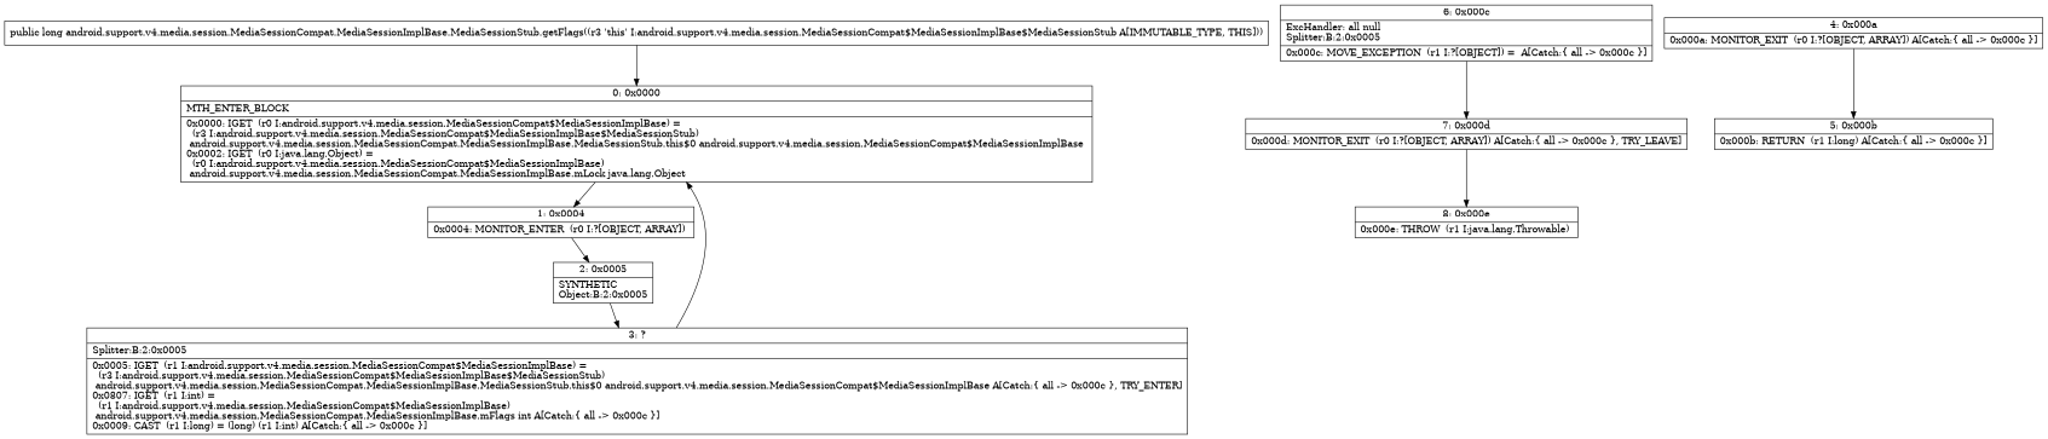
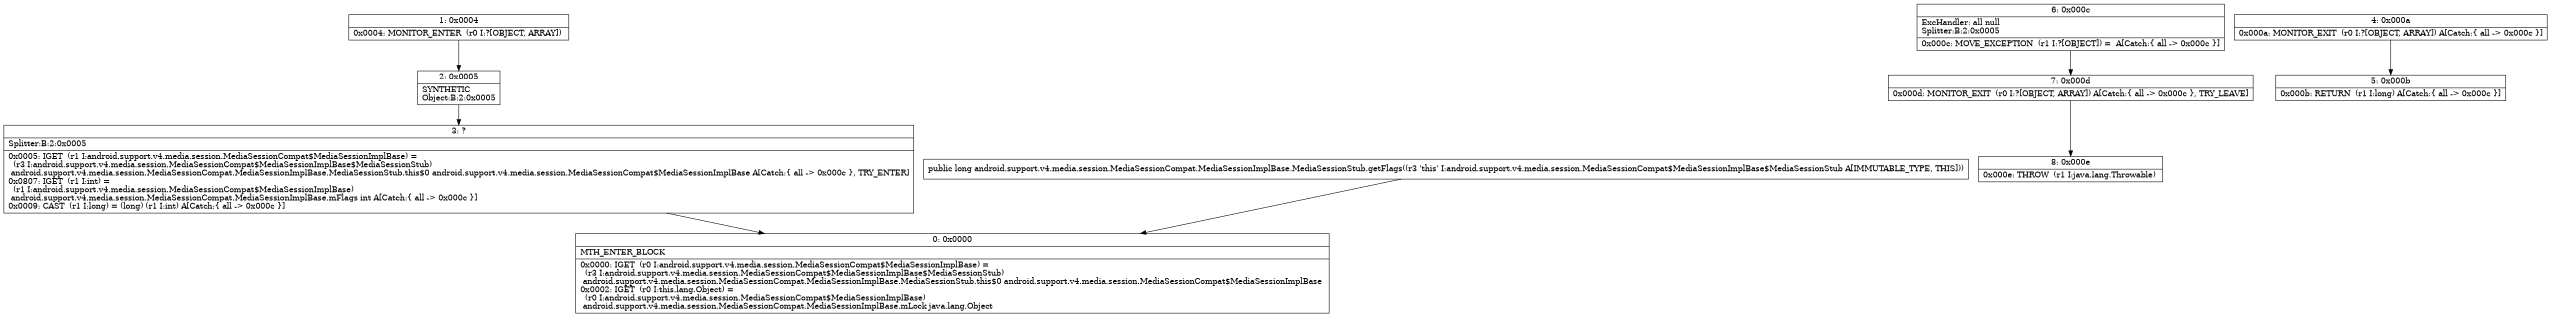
  digraph {
    node [shape=record]
-   n1 [label="{0\:\ 0x0000|MTH_ENTER_BLOCK\l|0x0000: IGET  (r0 I:android.support.v4.media.session.MediaSessionCompat$MediaSessionImplBase) = \l  (r3 I:android.support.v4.media.session.MediaSessionCompat$MediaSessionImplBase$MediaSessionStub)\l android.support.v4.media.session.MediaSessionCompat.MediaSessionImplBase.MediaSessionStub.this$0 android.support.v4.media.session.MediaSessionCompat$MediaSessionImplBase \l0x0002: IGET  (r0 I:java.lang.Object) = \l  (r0 I:android.support.v4.media.session.MediaSessionCompat$MediaSessionImplBase)\l android.support.v4.media.session.MediaSessionCompat.MediaSessionImplBase.mLock java.lang.Object \l}"]
+   n1 [label="{0\:\ 0x0000|MTH_ENTER_BLOCK\l|0x0000: IGET  (r0 I:android.support.v4.media.session.MediaSessionCompat$MediaSessionImplBase) = \l  (r3 I:android.support.v4.media.session.MediaSessionCompat$MediaSessionImplBase$MediaSessionStub)\l android.support.v4.media.session.MediaSessionCompat.MediaSessionImplBase.MediaSessionStub.this$0 android.support.v4.media.session.MediaSessionCompat$MediaSessionImplBase \l0x0002: IGET  (r0 I:this.lang.Object) = \l  (r0 I:android.support.v4.media.session.MediaSessionCompat$MediaSessionImplBase)\l android.support.v4.media.session.MediaSessionCompat.MediaSessionImplBase.mLock java.lang.Object \l}"]
    n2 [label="{1\:\ 0x0004|0x0004: MONITOR_ENTER  (r0 I:?[OBJECT, ARRAY]) \l}"]
    n3 [label="{2\:\ 0x0005|SYNTHETIC\lObject:B:2:0x0005\l}"]
    n4 [label="{3\:\ ?|Splitter:B:2:0x0005\l|0x0005: IGET  (r1 I:android.support.v4.media.session.MediaSessionCompat$MediaSessionImplBase) = \l  (r3 I:android.support.v4.media.session.MediaSessionCompat$MediaSessionImplBase$MediaSessionStub)\l android.support.v4.media.session.MediaSessionCompat.MediaSessionImplBase.MediaSessionStub.this$0 android.support.v4.media.session.MediaSessionCompat$MediaSessionImplBase A[Catch:\{ all \-\> 0x000c \}, TRY_ENTER]\l0x0807: IGET  (r1 I:int) = \l  (r1 I:android.support.v4.media.session.MediaSessionCompat$MediaSessionImplBase)\l android.support.v4.media.session.MediaSessionCompat.MediaSessionImplBase.mFlags int A[Catch:\{ all \-\> 0x000c \}]\l0x0009: CAST  (r1 I:long) = (long) (r1 I:int) A[Catch:\{ all \-\> 0x000c \}]\l}"]
    n5 [label="{6\:\ 0x000c|ExcHandler: all null\lSplitter:B:2:0x0005\l|0x000c: MOVE_EXCEPTION  (r1 I:?[OBJECT]) =  A[Catch:\{ all \-\> 0x000c \}]\l}"]
    n6 [label="{7\:\ 0x000d|0x000d: MONITOR_EXIT  (r0 I:?[OBJECT, ARRAY]) A[Catch:\{ all \-\> 0x000c \}, TRY_LEAVE]\l}"]
    n7 [label="{4\:\ 0x000a|0x000a: MONITOR_EXIT  (r0 I:?[OBJECT, ARRAY]) A[Catch:\{ all \-\> 0x000c \}]\l}"]
    n8 [label="{5\:\ 0x000b|0x000b: RETURN  (r1 I:long) A[Catch:\{ all \-\> 0x000c \}]\l}"]
    n9 [label="{8\:\ 0x000e|0x000e: THROW  (r1 I:java.lang.Throwable) \l}"]
    n10 [label="{public long android.support.v4.media.session.MediaSessionCompat.MediaSessionImplBase.MediaSessionStub.getFlags((r3 'this' I:android.support.v4.media.session.MediaSessionCompat$MediaSessionImplBase$MediaSessionStub A[IMMUTABLE_TYPE, THIS])) }"]
-   n1 -> n2
    n2 -> n3
    n3 -> n4
    n4 -> n1
    n5 -> n6
    n6 -> n9
    n7 -> n8
    n10 -> n1
  }
